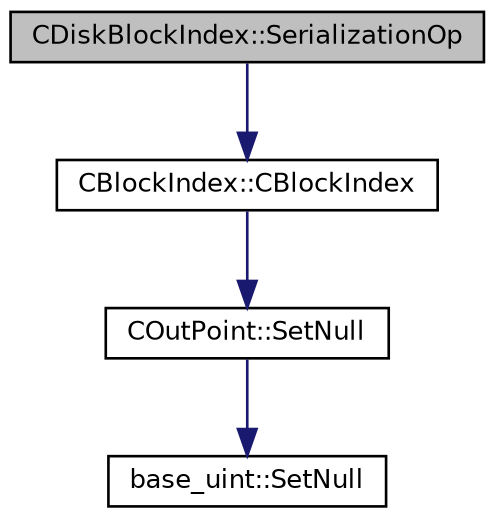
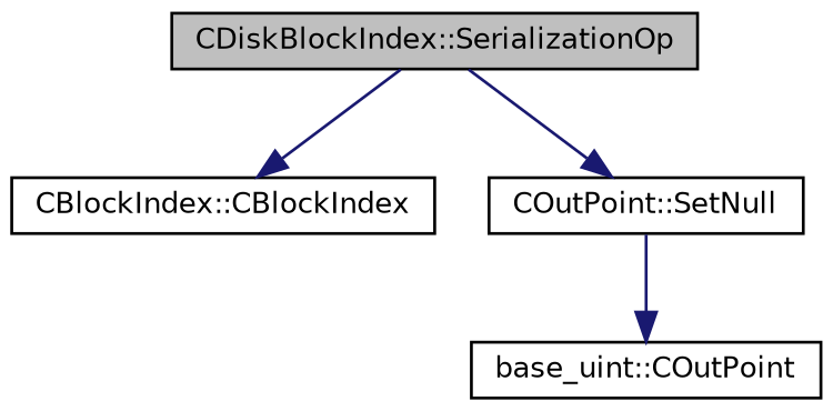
  digraph {
    rankdir=TB
    node [color=black fillcolor=white fontname=Helvetica fontsize=10 shape=record style=filled]
    edge [color=midnightblue fontname=Helvetica fontsize=10 labelfontname=Helvetica labelfontsize=10 style=solid]
    n1 [fillcolor=grey75 fontcolor=black height=0.2 label="CDiskBlockIndex::SerializationOp" width=0.4]
    n2 [height=0.2 label="CBlockIndex::CBlockIndex" width=0.4]
    n3 [height=0.2 label="COutPoint::SetNull" width=0.4]
-   n4 [height=0.2 label="base_uint::SetNull" width=0.4]
+   n4 [height=0.2 label="base_uint::COutPoint" width=0.4]
    n1 -> n2
-   n2 -> n3
+   n1 -> n3
    n3 -> n4
  }
